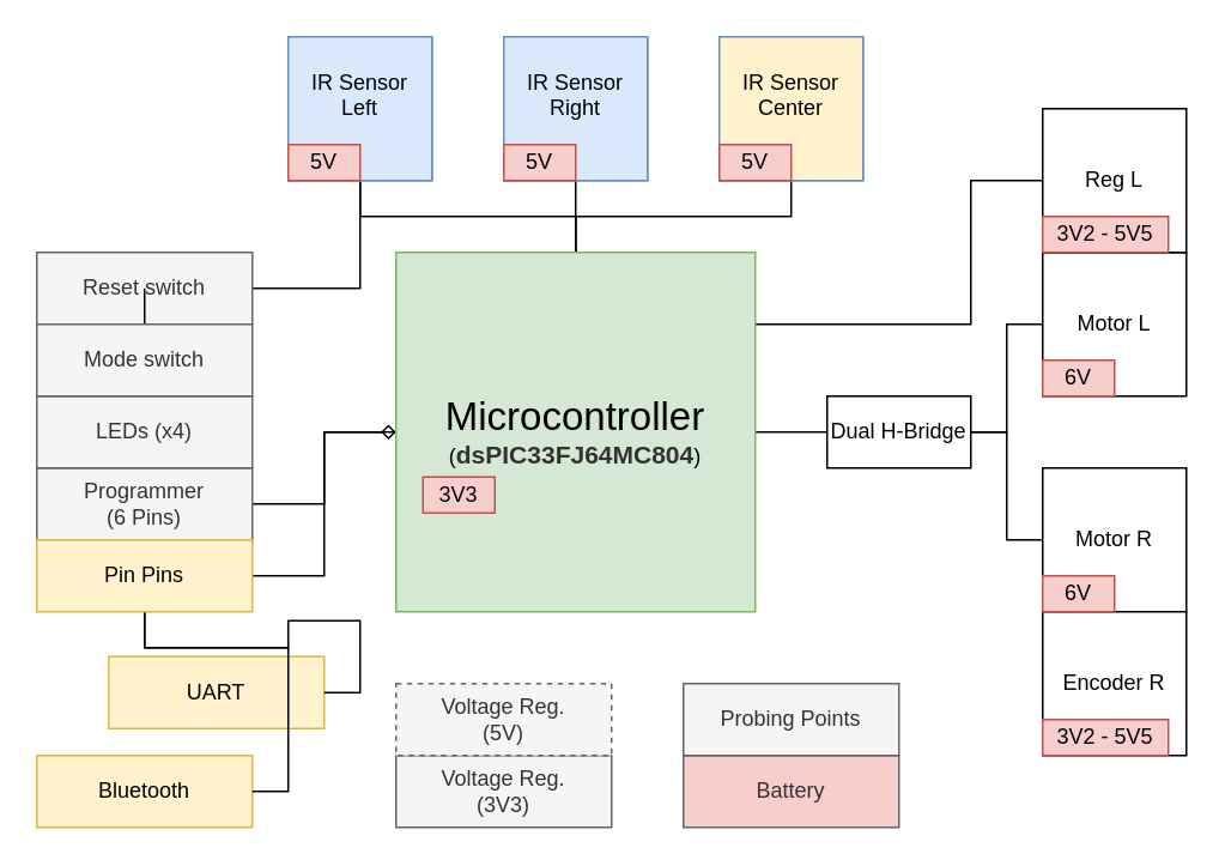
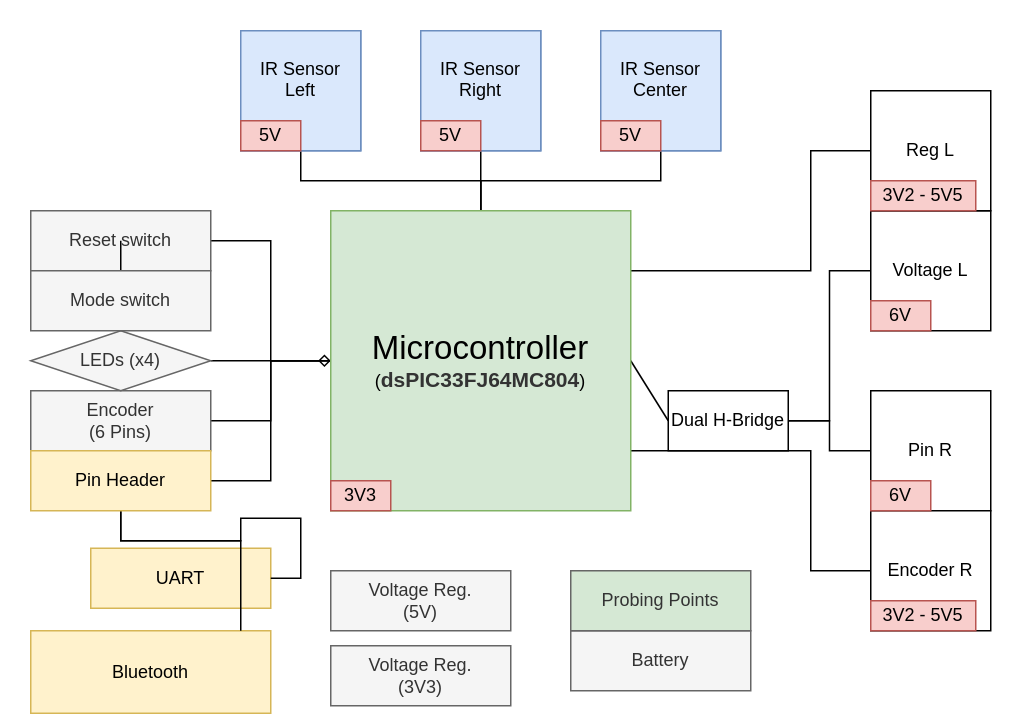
  <mxCell id="0" />
  <mxCell id="1" parent="0" />
  <mxCell id="2" style="edgeStyle=orthogonalEdgeStyle;rounded=0;orthogonalLoop=1;jettySize=auto;html=1;exitX=0.5;exitY=0;exitDx=0;exitDy=0;entryX=1;entryY=1;entryDx=0;entryDy=0;endArrow=none;endFill=0;" edge="1" parent="1" source="45" target="39"><mxGeometry relative="1" as="geometry" /></mxCell>
  <mxCell id="3" style="edgeStyle=orthogonalEdgeStyle;rounded=0;orthogonalLoop=1;jettySize=auto;html=1;entryX=1;entryY=1;entryDx=0;entryDy=0;endArrow=none;endFill=0;" edge="1" parent="1" source="45" target="41"><mxGeometry relative="1" as="geometry" /></mxCell>
  <mxCell id="4" style="edgeStyle=orthogonalEdgeStyle;rounded=0;orthogonalLoop=1;jettySize=auto;html=1;entryX=1;entryY=1;entryDx=0;entryDy=0;endArrow=none;endFill=0;" edge="1" parent="1" source="45" target="43"><mxGeometry relative="1" as="geometry"><mxPoint x="500" y="120" as="targetPoint" /><Array as="points"><mxPoint x="320" y="120" /><mxPoint x="440" y="120" /></Array></mxGeometry></mxCell>
- <mxCell id="5" value="Voltage Reg.&lt;br&gt;(3V3)" style="whiteSpace=wrap;html=1;fillColor=#f5f5f5;strokeColor=#666666;fontColor=#333333;" parent="1" vertex="1"><mxGeometry x="220" y="420" width="120" height="40" as="geometry" /></mxCell>
- <mxCell id="6" value="Motor L" style="whiteSpace=wrap;html=1;aspect=fixed;" parent="1" vertex="1"><mxGeometry x="580" y="140" width="80" height="80" as="geometry" /></mxCell>
- <mxCell id="7" value="Motor R" style="whiteSpace=wrap;html=1;aspect=fixed;" parent="1" vertex="1"><mxGeometry x="580" y="260" width="80" height="80" as="geometry" /></mxCell>
+ <mxCell id="5" value="Voltage Reg.&lt;br&gt;(3V3)" style="whiteSpace=wrap;html=1;fillColor=#f5f5f5;strokeColor=#666666;fontColor=#333333;" parent="1" vertex="1"><mxGeometry x="220" y="430" width="120" height="40" as="geometry" /></mxCell>
+ <mxCell id="6" value="Voltage L" style="whiteSpace=wrap;html=1;aspect=fixed;" parent="1" vertex="1"><mxGeometry x="580" y="140" width="80" height="80" as="geometry" /></mxCell>
+ <mxCell id="7" value="Pin R" style="whiteSpace=wrap;html=1;aspect=fixed;" parent="1" vertex="1"><mxGeometry x="580" y="260" width="80" height="80" as="geometry" /></mxCell>
  <mxCell id="8" style="edgeStyle=orthogonalEdgeStyle;rounded=0;orthogonalLoop=1;jettySize=auto;html=1;entryX=1;entryY=0.2;entryDx=0;entryDy=0;entryPerimeter=0;endArrow=none;endFill=0;" edge="1" parent="1" source="9" target="45"><mxGeometry relative="1" as="geometry"><Array as="points"><mxPoint x="540" y="100" /><mxPoint x="540" y="180" /></Array></mxGeometry></mxCell>
  <mxCell id="9" value="Reg L" style="whiteSpace=wrap;html=1;" parent="1" vertex="1"><mxGeometry x="580" y="60" width="80" height="80" as="geometry" /></mxCell>
+ <mxCell id="10" style="edgeStyle=orthogonalEdgeStyle;rounded=0;orthogonalLoop=1;jettySize=auto;html=1;entryX=1;entryY=0.8;entryDx=0;entryDy=0;entryPerimeter=0;endArrow=none;endFill=0;" edge="1" parent="1" source="11" target="45"><mxGeometry relative="1" as="geometry"><Array as="points"><mxPoint x="540" y="380" /><mxPoint x="540" y="300" /></Array></mxGeometry></mxCell>
  <mxCell id="11" value="Encoder R" style="whiteSpace=wrap;html=1;aspect=fixed;" parent="1" vertex="1"><mxGeometry x="580" y="340" width="80" height="80" as="geometry" /></mxCell>
- <mxCell id="12" value="Voltage Reg.&lt;br&gt;(5V)" style="whiteSpace=wrap;html=1;fillColor=#f5f5f5;strokeColor=#666666;fontColor=#333333;imageAspect=0;dashed=1;" parent="1" vertex="1"><mxGeometry x="220" y="380" width="120" height="40" as="geometry" /></mxCell>
+ <mxCell id="12" value="Voltage Reg.&lt;br&gt;(5V)" style="whiteSpace=wrap;html=1;fillColor=#f5f5f5;strokeColor=#666666;fontColor=#333333;imageAspect=0;" parent="1" vertex="1"><mxGeometry x="220" y="380" width="120" height="40" as="geometry" /></mxCell>
  <mxCell id="13" value="6V" style="text;html=1;strokeColor=#b85450;fillColor=#f8cecc;align=center;verticalAlign=middle;whiteSpace=wrap;rounded=0;" parent="1" vertex="1"><mxGeometry x="580" y="320" width="40" height="20" as="geometry" /></mxCell>
  <mxCell id="14" value="6V" style="text;html=1;strokeColor=#b85450;fillColor=#f8cecc;align=center;verticalAlign=middle;whiteSpace=wrap;rounded=0;" parent="1" vertex="1"><mxGeometry x="580" y="200" width="40" height="20" as="geometry" /></mxCell>
  <mxCell id="15" value="3V2 - 5V5" style="text;html=1;strokeColor=#b85450;fillColor=#f8cecc;align=center;verticalAlign=middle;whiteSpace=wrap;rounded=0;" parent="1" vertex="1"><mxGeometry x="580" y="120" width="70" height="20" as="geometry" /></mxCell>
  <mxCell id="16" value="3V2 - 5V5" style="text;html=1;strokeColor=#b85450;fillColor=#f8cecc;align=center;verticalAlign=middle;whiteSpace=wrap;rounded=0;" parent="1" vertex="1"><mxGeometry x="580" y="400" width="70" height="20" as="geometry" /></mxCell>
  <mxCell id="17" style="edgeStyle=orthogonalEdgeStyle;rounded=0;orthogonalLoop=1;jettySize=auto;html=1;exitX=1;exitY=0.5;exitDx=0;exitDy=0;entryX=0;entryY=0.5;entryDx=0;entryDy=0;endArrow=none;endFill=0;" edge="1" parent="1" source="19" target="6"><mxGeometry relative="1" as="geometry" /></mxCell>
  <mxCell id="18" style="edgeStyle=orthogonalEdgeStyle;rounded=0;orthogonalLoop=1;jettySize=auto;html=1;endArrow=none;endFill=0;" edge="1" parent="1" source="19" target="7"><mxGeometry relative="1" as="geometry" /></mxCell>
- <mxCell id="19" value="Dual H-Bridge" style="whiteSpace=wrap;html=1;" parent="1" vertex="1"><mxGeometry x="460" y="220" width="80" height="40" as="geometry" /></mxCell>
- <mxCell id="20" value="Battery" style="whiteSpace=wrap;html=1;fillColor=#f8cecc;strokeColor=#666666;fontColor=#333333;" parent="1" vertex="1"><mxGeometry x="380" y="420" width="120" height="40" as="geometry" /></mxCell>
+ <mxCell id="19" value="Dual H-Bridge" style="whiteSpace=wrap;html=1;" parent="1" vertex="1"><mxGeometry x="445" y="260" width="80" height="40" as="geometry" /></mxCell>
+ <mxCell id="20" value="Battery" style="whiteSpace=wrap;html=1;fillColor=#f5f5f5;strokeColor=#666666;fontColor=#333333;" parent="1" vertex="1"><mxGeometry x="380" y="420" width="120" height="40" as="geometry" /></mxCell>
  <mxCell id="21" value="UART" style="whiteSpace=wrap;html=1;fillColor=#fff2cc;strokeColor=#d6b656;" parent="1" vertex="1"><mxGeometry x="60" y="365" width="120" height="40" as="geometry" /></mxCell>
- <mxCell id="22" value="Bluetooth" style="whiteSpace=wrap;html=1;fillColor=#fff2cc;strokeColor=#d6b656;" parent="1" vertex="1"><mxGeometry x="20" y="420" width="120" height="40" as="geometry" /></mxCell>
+ <mxCell id="22" value="Bluetooth" style="whiteSpace=wrap;html=1;fillColor=#fff2cc;strokeColor=#d6b656;" parent="1" vertex="1"><mxGeometry x="20" y="420" width="160" height="55" as="geometry" /></mxCell>
  <mxCell id="23" style="edgeStyle=orthogonalEdgeStyle;rounded=0;orthogonalLoop=1;jettySize=auto;html=1;endArrow=none;endFill=0;" edge="1" parent="1" source="24" target="45"><mxGeometry relative="1" as="geometry" /></mxCell>
- <mxCell id="24" value="Programmer&lt;br&gt;(6 Pins)" style="whiteSpace=wrap;html=1;fillColor=#f5f5f5;strokeColor=#666666;fontColor=#333333;" parent="1" vertex="1"><mxGeometry x="20" y="260" width="120" height="40" as="geometry" /></mxCell>
- <mxCell id="26" value="LEDs (x4)" style="whiteSpace=wrap;html=1;fillColor=#f5f5f5;strokeColor=#666666;fontColor=#333333;" parent="1" vertex="1"><mxGeometry x="20" y="220" width="120" height="40" as="geometry" /></mxCell>
- <mxCell id="27" style="edgeStyle=orthogonalEdgeStyle;rounded=0;orthogonalLoop=1;jettySize=auto;html=1;endArrow=none;endFill=0;" edge="1" parent="1" source="28" target="38"><mxGeometry relative="1" as="geometry" /></mxCell>
+ <mxCell id="24" value="Encoder&lt;br&gt;(6 Pins)" style="whiteSpace=wrap;html=1;fillColor=#f5f5f5;strokeColor=#666666;fontColor=#333333;" parent="1" vertex="1"><mxGeometry x="20" y="260" width="120" height="40" as="geometry" /></mxCell>
+ <mxCell id="25" style="edgeStyle=orthogonalEdgeStyle;rounded=0;orthogonalLoop=1;jettySize=auto;html=1;endArrow=none;endFill=0;" edge="1" parent="1" source="26" target="45"><mxGeometry relative="1" as="geometry" /></mxCell>
+ <mxCell id="26" value="LEDs (x4)" style="rhombus;whiteSpace=wrap;html=1;fillColor=#f5f5f5;strokeColor=#666666;fontColor=#333333;" parent="1" vertex="1"><mxGeometry x="20" y="220" width="120" height="40" as="geometry" /></mxCell>
+ <mxCell id="27" style="edgeStyle=orthogonalEdgeStyle;rounded=0;orthogonalLoop=1;jettySize=auto;html=1;endArrow=none;endFill=0;" edge="1" parent="1" source="28" target="45"><mxGeometry relative="1" as="geometry" /></mxCell>
  <mxCell id="28" value="Reset switch" style="whiteSpace=wrap;html=1;fillColor=#f5f5f5;strokeColor=#666666;fontColor=#333333;" parent="1" vertex="1"><mxGeometry x="20" y="140" width="120" height="40" as="geometry" /></mxCell>
- <mxCell id="29" value="Probing Points" style="whiteSpace=wrap;html=1;fillColor=#f5f5f5;strokeColor=#666666;fontColor=#333333;" parent="1" vertex="1"><mxGeometry x="380" y="380" width="120" height="40" as="geometry" /></mxCell>
+ <mxCell id="29" value="Probing Points" style="whiteSpace=wrap;html=1;fillColor=#d5e8d4;strokeColor=#666666;fontColor=#333333;" parent="1" vertex="1"><mxGeometry x="380" y="380" width="120" height="40" as="geometry" /></mxCell>
  <mxCell id="30" style="edgeStyle=orthogonalEdgeStyle;rounded=0;orthogonalLoop=1;jettySize=auto;html=1;endArrow=diamond;endFill=0;" edge="1" parent="1" source="33" target="45"><mxGeometry relative="1" as="geometry" /></mxCell>
  <mxCell id="31" style="edgeStyle=orthogonalEdgeStyle;rounded=0;orthogonalLoop=1;jettySize=auto;html=1;endArrow=none;endFill=0;" edge="1" parent="1" source="33" target="22"><mxGeometry relative="1" as="geometry"><Array as="points"><mxPoint x="80" y="360" /><mxPoint x="160" y="360" /><mxPoint x="160" y="440" /></Array></mxGeometry></mxCell>
  <mxCell id="32" style="edgeStyle=orthogonalEdgeStyle;rounded=0;orthogonalLoop=1;jettySize=auto;html=1;entryX=1;entryY=0.5;entryDx=0;entryDy=0;endArrow=none;endFill=0;" edge="1" parent="1" source="33" target="21"><mxGeometry relative="1" as="geometry" /></mxCell>
- <mxCell id="33" value="Pin Pins" style="whiteSpace=wrap;html=1;fillColor=#fff2cc;strokeColor=#d6b656;" parent="1" vertex="1"><mxGeometry x="20" y="300" width="120" height="40" as="geometry" /></mxCell>
+ <mxCell id="33" value="Pin Header" style="whiteSpace=wrap;html=1;fillColor=#fff2cc;strokeColor=#d6b656;" parent="1" vertex="1"><mxGeometry x="20" y="300" width="120" height="40" as="geometry" /></mxCell>
  <mxCell id="34" value="" style="endArrow=none;html=1;entryX=0;entryY=0.5;entryDx=0;entryDy=0;exitX=1;exitY=0.5;exitDx=0;exitDy=0;" parent="1" source="45" target="19" edge="1"><mxGeometry width="50" height="50" relative="1" as="geometry"><mxPoint x="500" y="430" as="sourcePoint" /><mxPoint x="560" y="430" as="targetPoint" /></mxGeometry></mxCell>
  <mxCell id="35" value="" style="group;fillColor=#dae8fc;strokeColor=#6c8ebf;container=0;" vertex="1" connectable="0" parent="1"><mxGeometry x="160" y="20" width="80" height="80" as="geometry" /></mxCell>
  <mxCell id="36" value="" style="group;fillColor=#dae8fc;strokeColor=#6c8ebf;container=0;" vertex="1" connectable="0" parent="1"><mxGeometry x="280" y="20" width="80" height="80" as="geometry" /></mxCell>
  <mxCell id="37" value="" style="group;fillColor=#dae8fc;strokeColor=#6c8ebf;container=0;" vertex="1" connectable="0" parent="1"><mxGeometry x="400" y="20" width="80" height="80" as="geometry" /></mxCell>
  <mxCell id="38" value="IR Sensor&lt;br&gt;&lt;div&gt;Left&lt;/div&gt;&lt;div&gt;&lt;br&gt;&lt;/div&gt;" style="whiteSpace=wrap;html=1;aspect=fixed;fillColor=#dae8fc;strokeColor=#6c8ebf;" parent="1" vertex="1"><mxGeometry x="160" y="20" width="80" height="80" as="geometry" /></mxCell>
  <mxCell id="39" value="5V" style="text;html=1;strokeColor=#b85450;fillColor=#f8cecc;align=center;verticalAlign=middle;whiteSpace=wrap;rounded=0;" parent="1" vertex="1"><mxGeometry x="160" y="80" width="40" height="20" as="geometry" /></mxCell>
  <mxCell id="40" value="IR Sensor&lt;br&gt;&lt;div&gt;Right&lt;/div&gt;&lt;div&gt;&lt;br&gt;&lt;/div&gt;" style="whiteSpace=wrap;html=1;aspect=fixed;fillColor=#dae8fc;strokeColor=#6c8ebf;" vertex="1" parent="1"><mxGeometry x="280" y="20" width="80" height="80" as="geometry" /></mxCell>
  <mxCell id="41" value="5V" style="text;html=1;strokeColor=#b85450;fillColor=#f8cecc;align=center;verticalAlign=middle;whiteSpace=wrap;rounded=0;" vertex="1" parent="1"><mxGeometry x="280" y="80" width="40" height="20" as="geometry" /></mxCell>
- <mxCell id="42" value="IR Sensor&lt;br&gt;&lt;div&gt;Center&lt;/div&gt;&lt;div&gt;&lt;br&gt;&lt;/div&gt;" style="whiteSpace=wrap;html=1;aspect=fixed;fillColor=#fff2cc;strokeColor=#6c8ebf;" vertex="1" parent="1"><mxGeometry x="400" y="20" width="80" height="80" as="geometry" /></mxCell>
+ <mxCell id="42" value="IR Sensor&lt;br&gt;&lt;div&gt;Center&lt;/div&gt;&lt;div&gt;&lt;br&gt;&lt;/div&gt;" style="whiteSpace=wrap;html=1;aspect=fixed;fillColor=#dae8fc;strokeColor=#6c8ebf;" vertex="1" parent="1"><mxGeometry x="400" y="20" width="80" height="80" as="geometry" /></mxCell>
  <mxCell id="43" value="5V" style="text;html=1;strokeColor=#b85450;fillColor=#f8cecc;align=center;verticalAlign=middle;whiteSpace=wrap;rounded=0;" vertex="1" parent="1"><mxGeometry x="400" y="80" width="40" height="20" as="geometry" /></mxCell>
  <mxCell id="44" value="" style="group" vertex="1" connectable="0" parent="1"><mxGeometry x="220" y="140" width="200" height="200" as="geometry" /></mxCell>
  <mxCell id="45" value="&lt;span style=&quot;background-color: transparent&quot;&gt;&lt;font style=&quot;font-size: 22px&quot;&gt;Microcontroller&lt;/font&gt;&lt;br&gt;(&lt;span id=&quot;yui_3_17_2_1_1610469899808_54&quot; style=&quot;box-sizing: border-box ; font-weight: bolder ; color: rgb(51 , 51 , 51) ; font-family: &amp;#34;arial&amp;#34; , &amp;#34;helvetica neue&amp;#34; , &amp;#34;helvetica&amp;#34; , sans-serif ; font-size: 14px ; text-align: left&quot;&gt;dsPIC33FJ64MC804&lt;/span&gt;)&lt;/span&gt;" style="whiteSpace=wrap;html=1;aspect=fixed;fillColor=#d5e8d4;strokeColor=#82b366;" parent="44" vertex="1"><mxGeometry width="200" height="200" as="geometry" /></mxCell>
- <mxCell id="46" value="3V3" style="text;html=1;strokeColor=#b85450;fillColor=#f8cecc;align=center;verticalAlign=middle;whiteSpace=wrap;rounded=0;" parent="44" vertex="1"><mxGeometry x="15" y="125" width="40" height="20" as="geometry" /></mxCell>
+ <mxCell id="46" value="3V3" style="text;html=1;strokeColor=#b85450;fillColor=#f8cecc;align=center;verticalAlign=middle;whiteSpace=wrap;rounded=0;" parent="44" vertex="1"><mxGeometry y="180" width="40" height="20" as="geometry" /></mxCell>
  <mxCell id="47" style="edgeStyle=orthogonalEdgeStyle;rounded=0;orthogonalLoop=1;jettySize=auto;html=1;endArrow=none;endFill=0;" edge="1" parent="1" source="48" target="28"><mxGeometry relative="1" as="geometry" /></mxCell>
  <mxCell id="48" value="Mode switch" style="whiteSpace=wrap;html=1;fillColor=#f5f5f5;strokeColor=#666666;fontColor=#333333;" vertex="1" parent="1"><mxGeometry x="20" y="180" width="120" height="40" as="geometry" /></mxCell>
